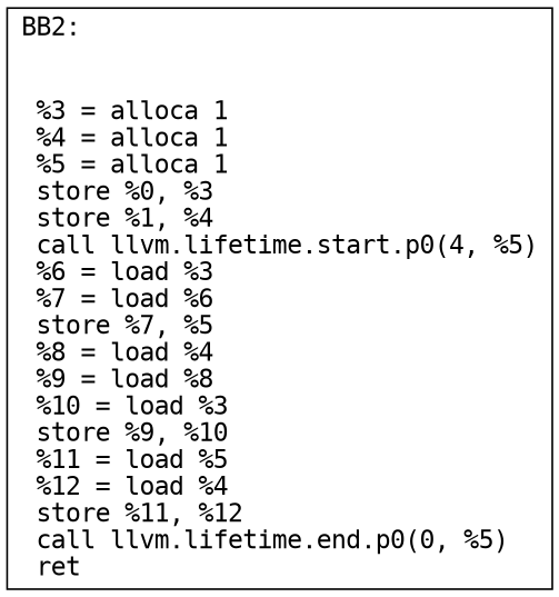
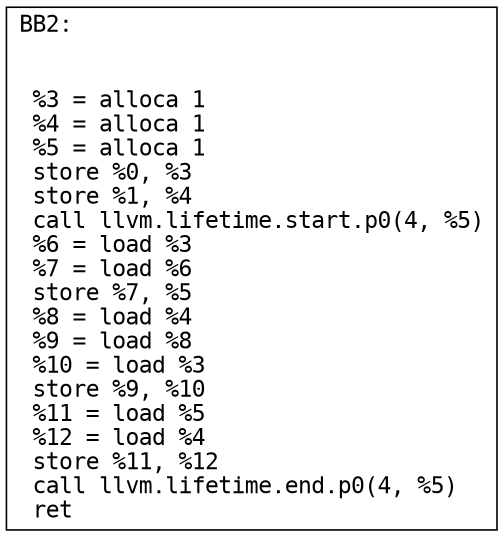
  digraph {
    rankdir=LR
    fontname="DejaVu Sans Mono"
-   n1 [label="{BB2:\l\l\n	 %3 = alloca  1\l	 %4 = alloca  1\l	 %5 = alloca  1\l	 store  %0,  %3\l	 store  %1,  %4\l	 call llvm.lifetime.start.p0(4, %5)\l	 %6 = load  %3\l	 %7 = load  %6\l	 store  %7,  %5\l	 %8 = load  %4\l	 %9 = load  %8\l	 %10 = load  %3\l	 store  %9,  %10\l	 %11 = load  %5\l	 %12 = load  %4\l	 store  %11,  %12\l	 call llvm.lifetime.end.p0(0, %5)\l	 ret \l	}" shape=record fontname="DejaVu Sans Mono"]
+   n1 [label="{BB2:\l\l\n	 %3 = alloca  1\l	 %4 = alloca  1\l	 %5 = alloca  1\l	 store  %0,  %3\l	 store  %1,  %4\l	 call llvm.lifetime.start.p0(4, %5)\l	 %6 = load  %3\l	 %7 = load  %6\l	 store  %7,  %5\l	 %8 = load  %4\l	 %9 = load  %8\l	 %10 = load  %3\l	 store  %9,  %10\l	 %11 = load  %5\l	 %12 = load  %4\l	 store  %11,  %12\l	 call llvm.lifetime.end.p0(4, %5)\l	 ret \l	}" shape=record fontname="DejaVu Sans Mono"]
  }
